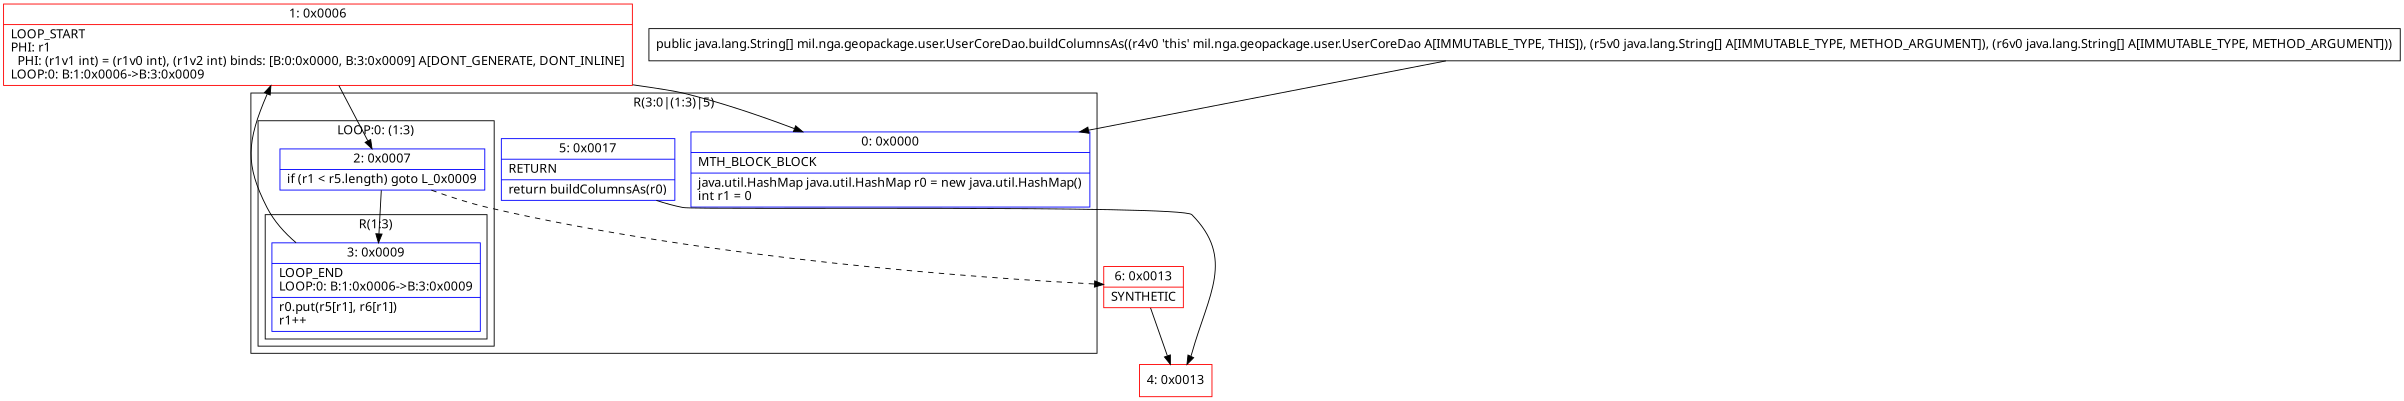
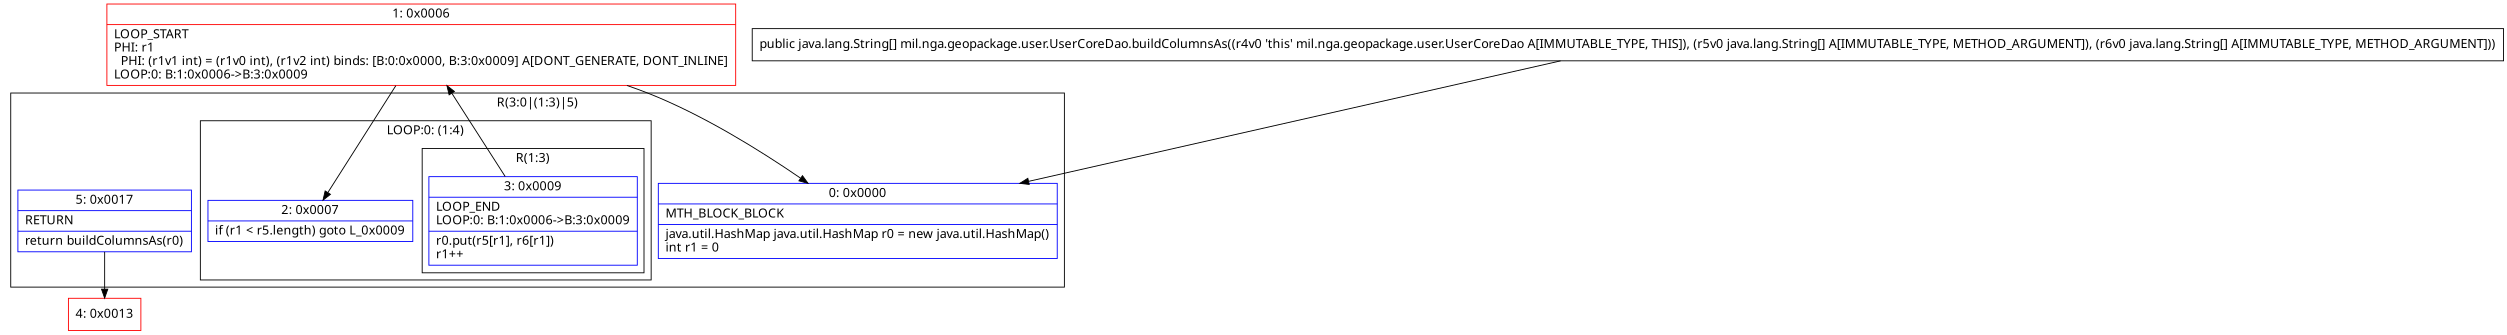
  digraph {
    fontname="Noto Sans"
    node [color=blue fontname="Noto Sans" shape=record]
    edge [fontname="Noto Sans"]
    n1 [label="{3\:\ 0x0009|LOOP_END\lLOOP:0: B:1:0x0006\-\>B:3:0x0009\l|r0.put(r5[r1], r6[r1])\lr1++\l}"]
    n2 [label="{2\:\ 0x0007|if (r1 \< r5.length) goto L_0x0009\l}"]
    n3 [label="{0\:\ 0x0000|MTH_BLOCK_BLOCK\l|java.util.HashMap java.util.HashMap r0 = new java.util.HashMap()\lint r1 = 0\l}"]
    n4 [label="{5\:\ 0x0017|RETURN\l|return buildColumnsAs(r0)\l}"]
    n5 [color=red label="{1\:\ 0x0006|LOOP_START\lPHI: r1 \l  PHI: (r1v1 int) = (r1v0 int), (r1v2 int) binds: [B:0:0x0000, B:3:0x0009] A[DONT_GENERATE, DONT_INLINE]\lLOOP:0: B:1:0x0006\-\>B:3:0x0009\l}"]
-   n6 [color=red label="{6\:\ 0x0013|SYNTHETIC\l}"]
    n7 [color=red label="{4\:\ 0x0013}"]
    n8 [label="{public java.lang.String[] mil.nga.geopackage.user.UserCoreDao.buildColumnsAs((r4v0 'this' mil.nga.geopackage.user.UserCoreDao A[IMMUTABLE_TYPE, THIS]), (r5v0 java.lang.String[] A[IMMUTABLE_TYPE, METHOD_ARGUMENT]), (r6v0 java.lang.String[] A[IMMUTABLE_TYPE, METHOD_ARGUMENT])) }" color=""]
    subgraph cluster_1 {
      label="R(3:0|(1:3)|5)"
      n3
      n4
      subgraph cluster_2 {
-       label="LOOP:0: (1:3)"
+       label="LOOP:0: (1:4)"
        n2
        subgraph cluster_3 {
          label="R(1:3)"
          n1
        }
      }
    }
    n1 -> n5
-   n2 -> n1
-   n2 -> n6 [style=dashed]
    n4 -> n7
    n5 -> n2
    n5 -> n3
-   n6 -> n7
    n8 -> n3
  }
